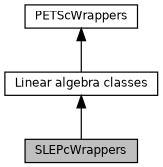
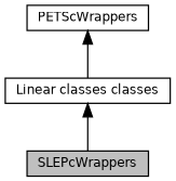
  digraph {
    rankdir=TB
    node [color=black fillcolor=white fontname=Helvetica fontsize=10 shape=box style=filled]
    edge [dir=back fontname=Helvetica fontsize=10 labelfontname=Helvetica labelfontsize=10 shape=plaintext style=solid]
    n1 [fillcolor=grey75 fontcolor=black height=0.2 label=SLEPcWrappers width=0.4]
-   n2 [height=0.2 label="Linear algebra classes" width=0.4]
+   n2 [height=0.2 label="Linear classes classes" width=0.4]
    n3 [height=0.2 label=PETScWrappers width=0.4]
    n2 -> n1
    n3 -> n2
  }
